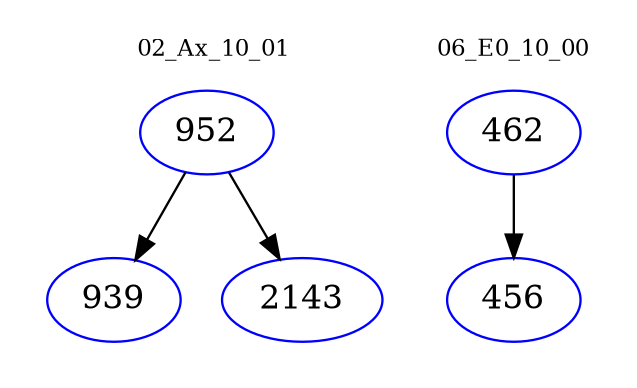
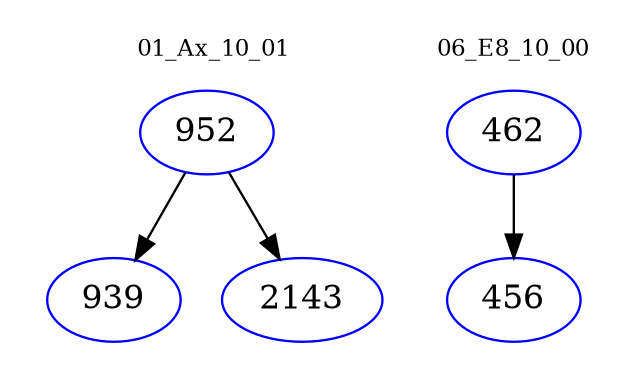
  digraph {
    node [color=blue]
    edge [color=black]
    n1 [label=952]
    n2 [label=939]
    n3 [label=2143]
    n4 [label=462]
    n5 [label=456]
    subgraph cluster_1 {
      color=white
      fontsize=10
-     label="02_Ax_10_01"
+     label="01_Ax_10_01"
      n1
      n2
      n3
    }
    subgraph cluster_2 {
      color=white
      fontsize=10
-     label="06_E0_10_00"
+     label="06_E8_10_00"
      n4
      n5
    }
    n1 -> n2
    n1 -> n3
    n4 -> n5
  }
